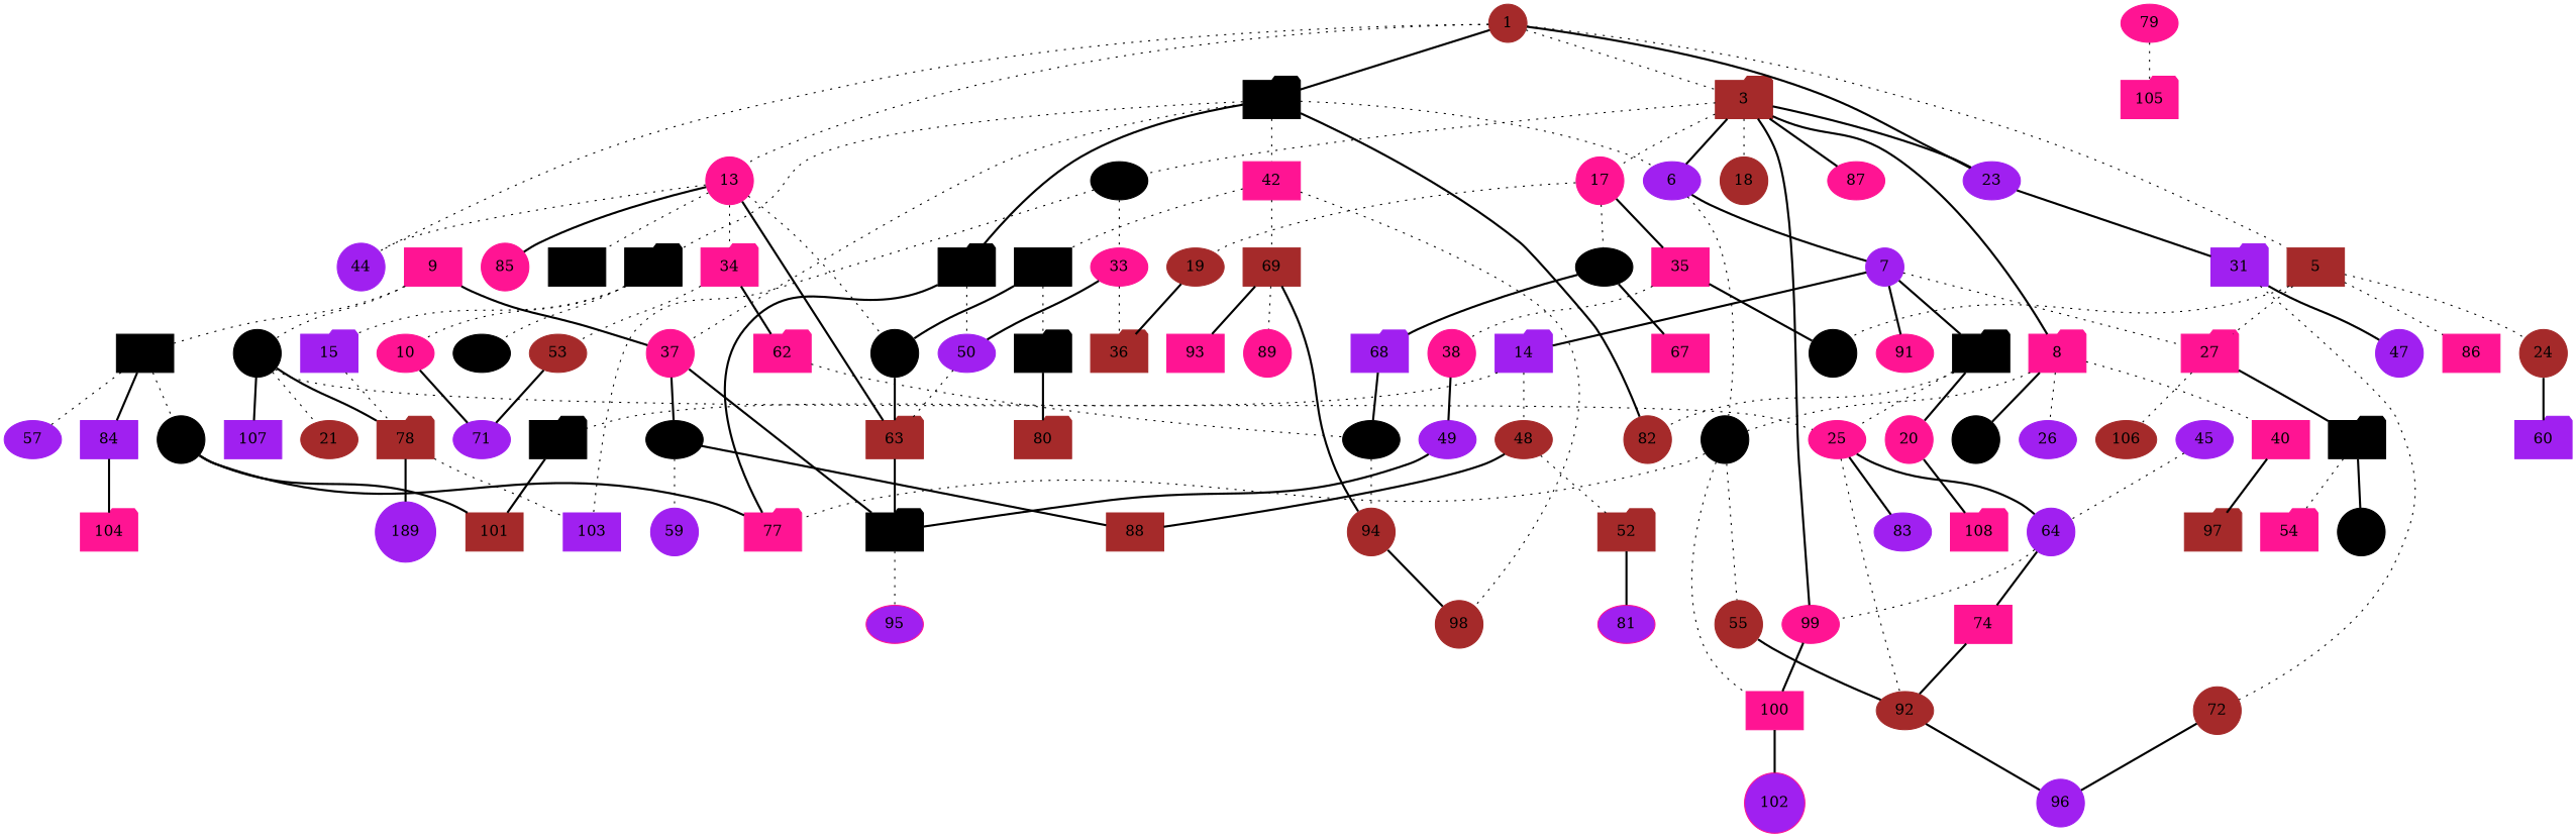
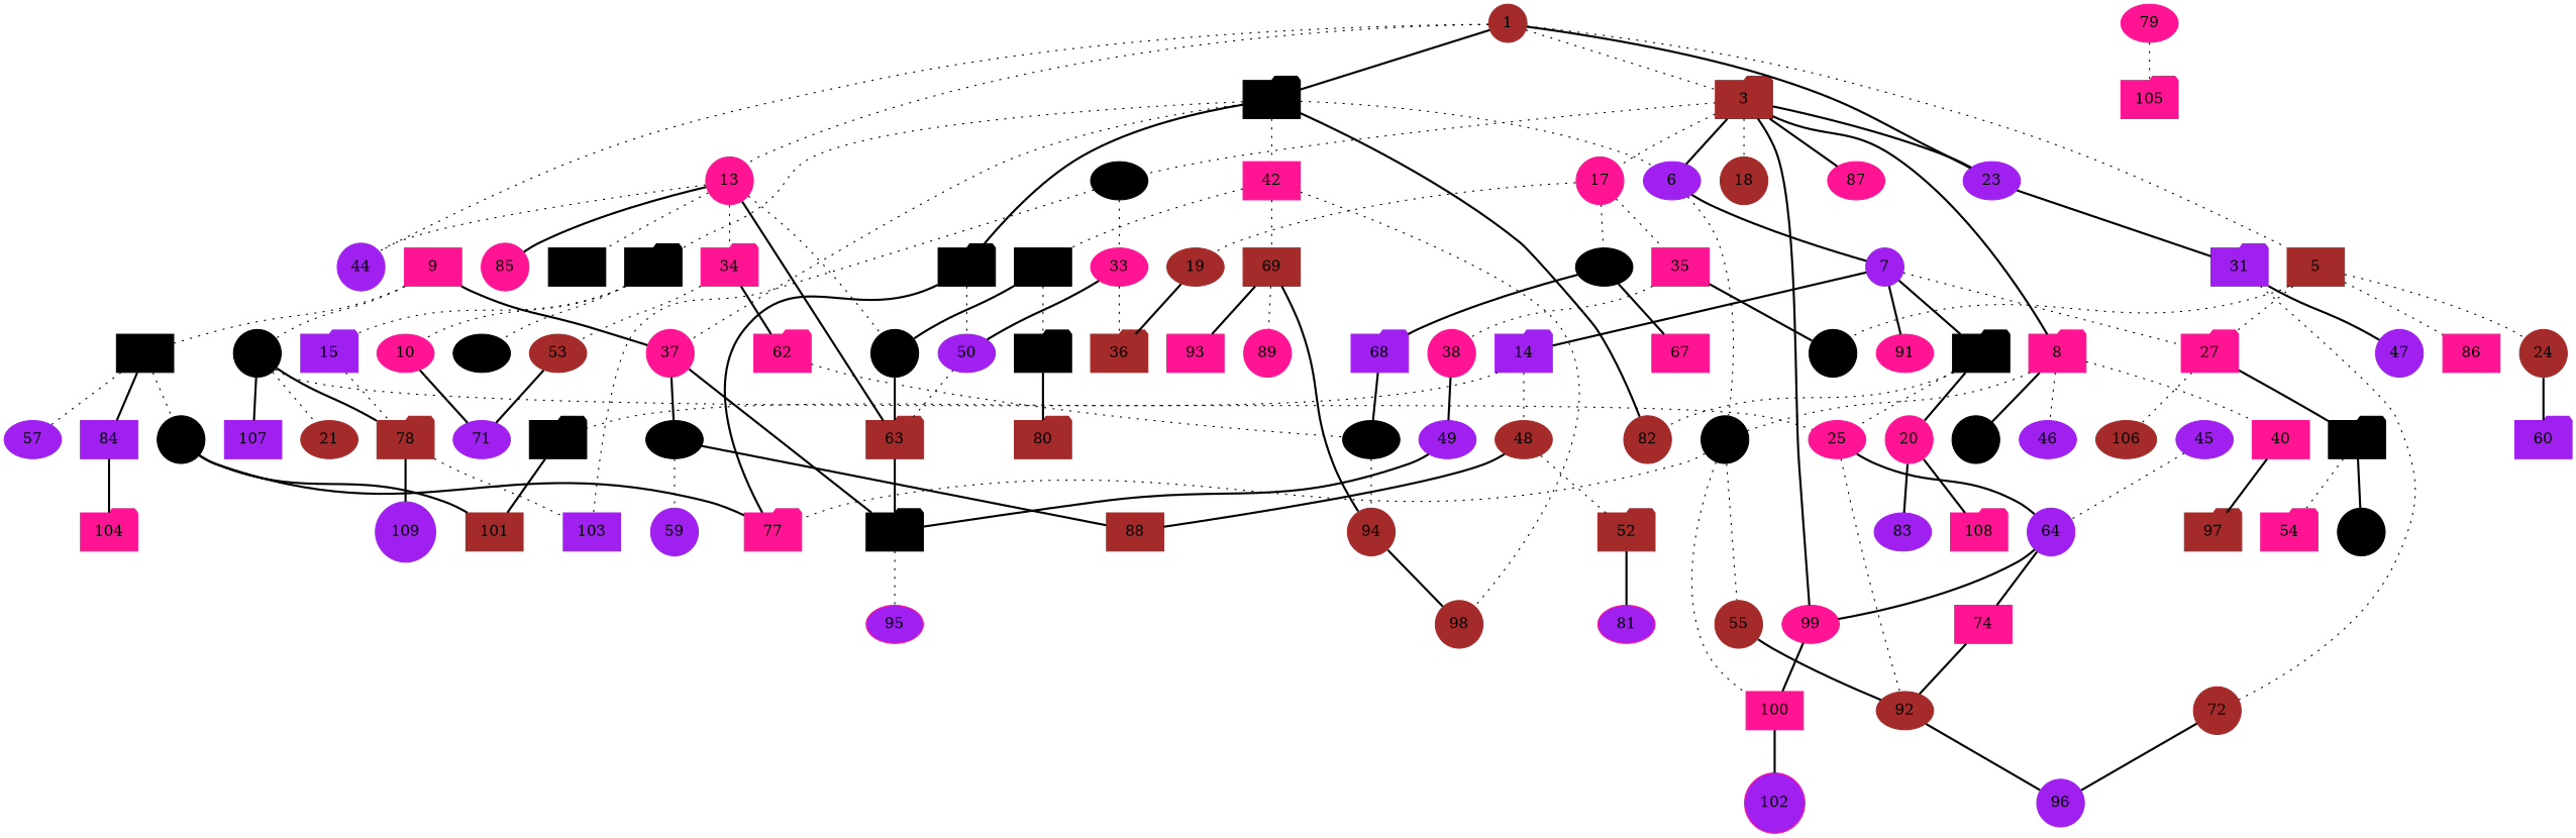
  graph {
    node [color=deeppink shape=circle style=filled]
    edge [style=dotted]
    1 [color=brown]
    2 [color=black shape=folder]
    3 [color=brown shape=folder]
    5 [color=brown shape=box]
    13
    23 [color=purple shape=ellipse]
    44 [color=purple]
    4 [color=black shape=folder]
    6 [color=purple shape=ellipse]
    32 [color=black shape=folder]
    37
    42 [shape=box]
    82 [color=brown]
    8 [shape=folder]
    17
    18 [color=brown]
    29 [color=black shape=ellipse]
    87 [shape=ellipse]
    99 [shape=ellipse]
    24 [color=brown]
    27 [shape=folder]
    76 [color=black]
    86 [shape=box]
    28 [color=black shape=box]
    34 [shape=folder]
    61 [color=black]
    63 [color=brown shape=folder]
    85
    31 [color=purple shape=folder]
    10 [shape=ellipse]
    15 [color=purple shape=folder]
    41 [color=black shape=ellipse]
    7 [color=purple]
    12 [color=black]
    77 [shape=folder]
    50 [color=purple shape=ellipse]
    58 [color=black shape=ellipse]
    90 [color=black shape=folder]
    51 [color=black shape=box]
    69 [color=brown shape=box]
    98 [color=brown]
-   26 [color=purple shape=ellipse]
+   26 [color=purple shape=ellipse label=46]
    40 [shape=box]
    70 [color=black]
    19 [color=brown shape=ellipse]
    35 [shape=box]
    65 [color=black shape=ellipse]
    33 [shape=ellipse]
    103 [color=purple shape=box]
    100 [shape=box]
    71 [color=purple shape=ellipse]
    78 [color=brown shape=folder]
    60 [color=purple shape=folder]
    39 [color=black shape=folder]
    106 [color=brown shape=ellipse]
    14 [color=purple shape=folder]
    16 [color=black shape=folder]
    91 [shape=ellipse]
    55 [color=brown]
    22 [color=black shape=folder]
    48 [color=brown shape=ellipse]
    25 [shape=ellipse]
    20
    9 [shape=box]
    11 [color=black]
    30 [color=black shape=box]
    97 [color=brown shape=folder]
    21 [color=brown shape=ellipse]
    107 [color=purple shape=box]
    57 [color=purple shape=ellipse]
    66 [color=black]
    84 [color=purple shape=box]
    64 [color=purple]
    83 [color=purple shape=ellipse]
    92 [color=brown shape=ellipse]
-   109 [color=purple label=189]
+   109 [color=purple]
    102 [fillcolor=purple]
    53 [color=brown shape=ellipse]
    62 [shape=folder]
    101 [color=brown shape=box]
    52 [color=brown shape=folder]
    88 [color=brown shape=box]
    108 [shape=folder]
    36 [color=brown shape=folder]
    38
    67 [shape=box]
    68 [color=purple shape=folder]
    79 [shape=ellipse]
    105 [shape=folder]
    47 [color=purple]
    72 [color=brown]
    74 [shape=box]
    96 [color=purple]
    54 [shape=folder]
    75 [color=black]
    104 [shape=folder]
    45 [color=purple shape=ellipse]
    73 [color=black shape=ellipse]
    49 [color=purple shape=ellipse]
    59 [color=purple]
    95 [fillcolor=purple shape=ellipse]
    56 [color=black shape=folder]
    89
    93 [shape=box]
    94 [color=brown]
    81 [fillcolor=purple shape=ellipse]
    80 [color=brown shape=folder]
    1 -- 2 [style=bold]
    1 -- 3
    1 -- 5
    1 -- 13
    1 -- 23 [style=bold]
    1 -- 44
    2 -- 4
    2 -- 6
    2 -- 32 [style=bold]
    2 -- 37
    2 -- 42
    2 -- 82 [style=bold]
    3 -- 23 [style=bold]
    3 -- 6 [style=bold]
    3 -- 8 [style=bold]
    3 -- 17
    3 -- 18
    3 -- 29
    3 -- 87 [style=bold]
    3 -- 99 [style=bold]
    5 -- 24
    5 -- 27
    5 -- 76
    5 -- 86
    13 -- 44
    13 -- 28
    13 -- 34
    13 -- 61
    13 -- 63 [style=bold]
    13 -- 85 [style=bold]
    23 -- 31 [style=bold]
    4 -- 10
    4 -- 15
    4 -- 41
    6 -- 7 [style=bold]
    6 -- 12
    32 -- 77 [style=bold]
    32 -- 50
    37 -- 58 [style=bold]
    37 -- 90 [style=bold]
    42 -- 51
    42 -- 69
    42 -- 98
    8 -- 12
    8 -- 26
    8 -- 40
    8 -- 70 [style=bold]
    17 -- 19
-   17 -- 35 [style=bold]
+   17 -- 35
    17 -- 65
    29 -- 33
    29 -- 103
    99 -- 100 [style=bold]
    24 -- 60 [style=bold]
    27 -- 39 [style=bold]
    27 -- 106
    34 -- 53
    34 -- 62 [style=bold]
    61 -- 63 [style=bold]
    63 -- 90 [style=bold]
    31 -- 47 [style=bold]
    31 -- 72
    10 -- 71 [style=bold]
    15 -- 78
    7 -- 27
    7 -- 14 [style=bold]
    7 -- 16 [style=bold]
    7 -- 91 [style=bold]
    12 -- 77
    12 -- 100
    12 -- 55
    50 -- 63
    58 -- 88 [style=bold]
    58 -- 59
    90 -- 95
    51 -- 61 [style=bold]
    51 -- 56
    69 -- 89
    69 -- 93 [style=bold]
    69 -- 94 [style=bold]
    40 -- 97 [style=bold]
    19 -- 36 [style=bold]
    35 -- 76 [style=bold]
    35 -- 38
    65 -- 67 [style=bold]
    65 -- 68 [style=bold]
    33 -- 50 [style=bold]
    33 -- 36
    100 -- 102 [style=bold]
    78 -- 103
    78 -- 109 [style=bold]
    39 -- 54
    39 -- 75 [style=bold]
    14 -- 22
    14 -- 48
    16 -- 82
    16 -- 25
    16 -- 20 [style=bold]
    55 -- 92 [style=bold]
    22 -- 101 [style=bold]
    48 -- 52
    48 -- 88 [style=bold]
    25 -- 64 [style=bold]
-   25 -- 83 [style=bold]
+   20 -- 83 [style=bold]
    25 -- 92
    20 -- 108 [style=bold]
    9 -- 37 [style=bold]
    9 -- 11
    9 -- 30
    11 -- 78 [style=bold]
    11 -- 25
    11 -- 21
    11 -- 107 [style=bold]
    30 -- 57
    30 -- 66
    30 -- 84 [style=bold]
    66 -- 77 [style=bold]
    66 -- 101 [style=bold]
    84 -- 104 [style=bold]
-   64 -- 99
+   64 -- 99 [style=bold]
    64 -- 74 [style=bold]
    92 -- 96 [style=bold]
    53 -- 71 [style=bold]
    62 -- 73
    52 -- 81 [style=bold]
    38 -- 49 [style=bold]
    68 -- 73 [style=bold]
    79 -- 105
    72 -- 96 [style=bold]
    74 -- 92 [style=bold]
    45 -- 64
    73 -- 94
    49 -- 90 [style=bold]
    56 -- 80 [style=bold]
    94 -- 98 [style=bold]
  }
